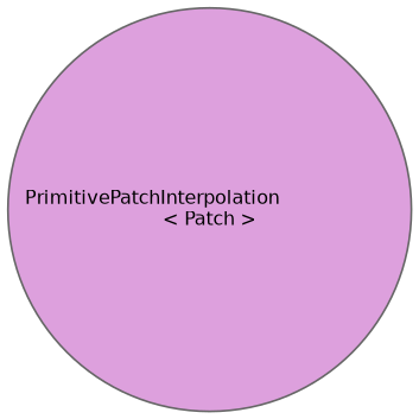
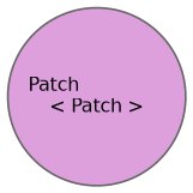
  digraph {
    rankdir=LR
-   n1 [color=grey40 fillcolor=plum fontname=Helvetica fontsize=10 height=0.2 label="PrimitivePatchInterpolation\l\< Patch \>" shape=circle style=filled width=0.4]
+   n1 [color=grey40 fillcolor=plum fontname=Helvetica fontsize=10 height=0.2 label="Patch\l\< Patch \>" shape=circle style=filled width=0.4]
  }
